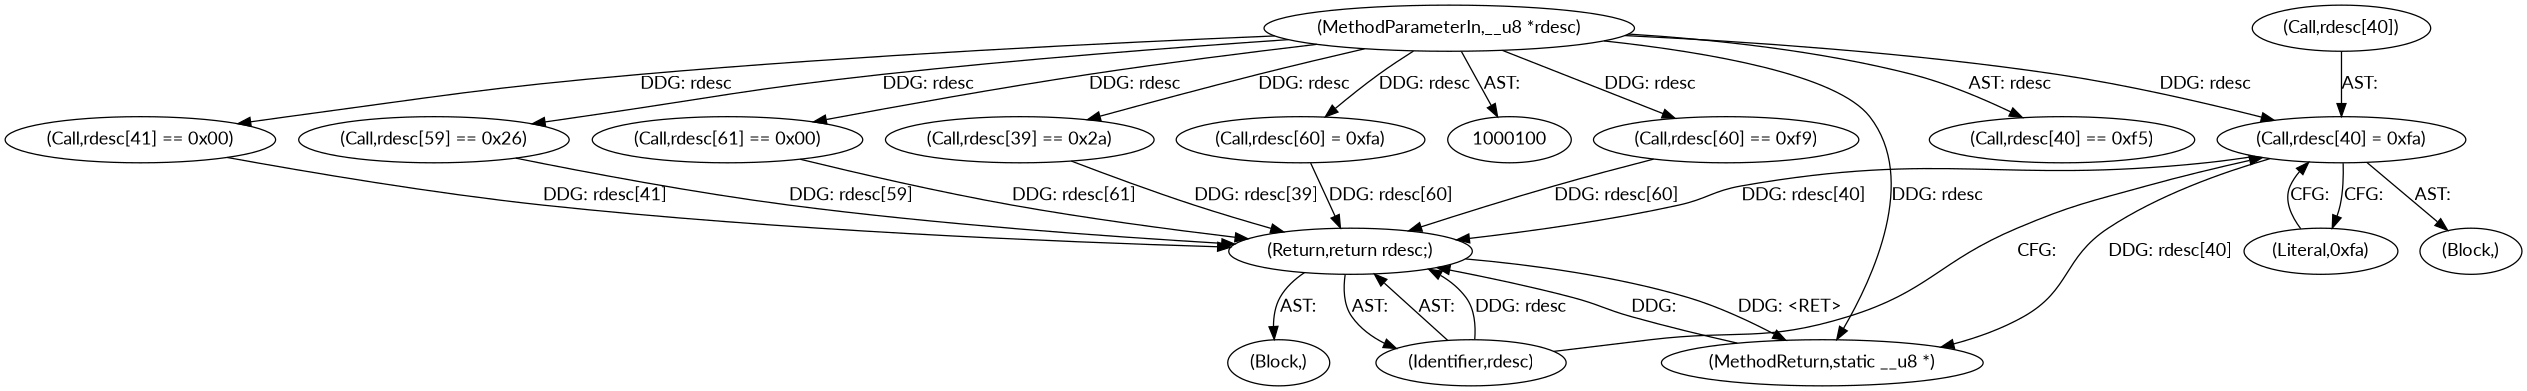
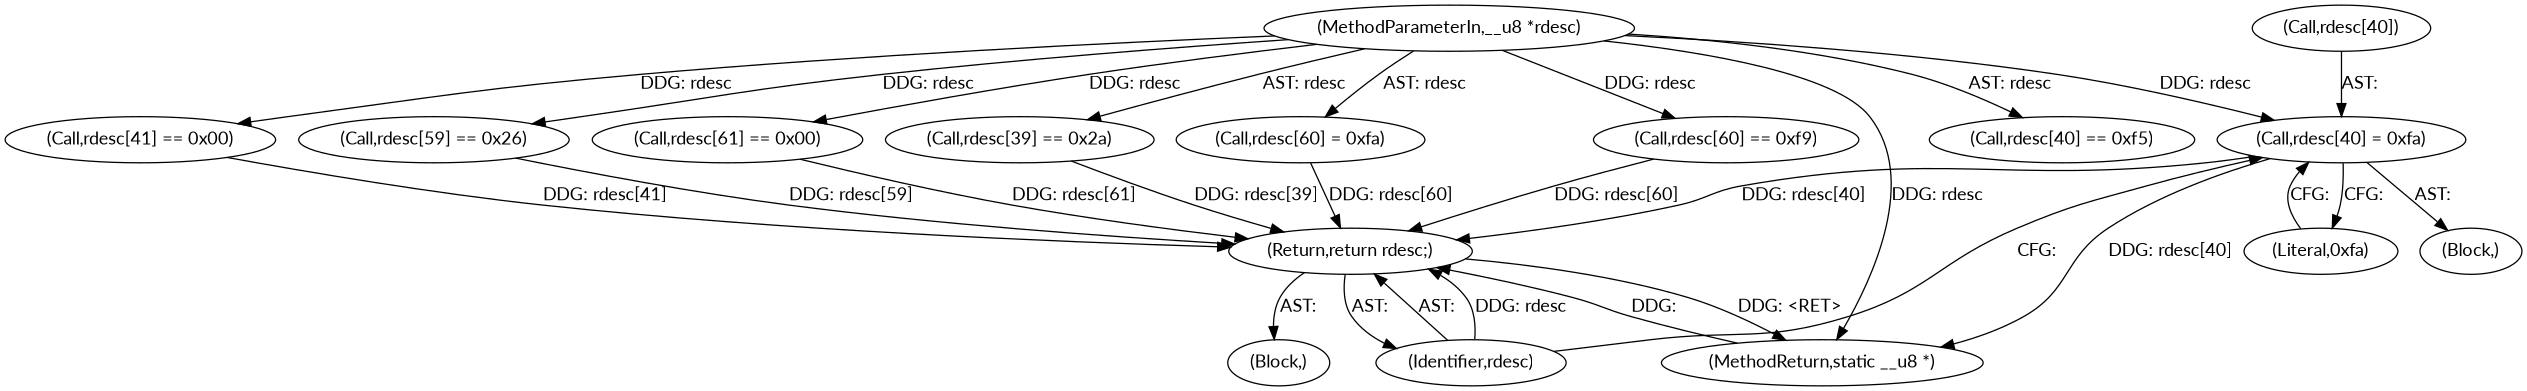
  digraph {
    fontname=Lato
    node [fontname=Lato]
    edge [fontname=Lato]
    n1 [label="(Call,rdesc[40] = 0xfa)"]
    n2 [label="(Return,return rdesc;)"]
    n3 [label="(Literal,0xfa)"]
    n4 [label="(MethodReturn,static __u8 *)"]
    n5 [label="(Block,)"]
    n6 [label="(Block,)"]
    n7 [label="(Identifier,rdesc)"]
    n8 [label="(MethodParameterIn,__u8 *rdesc)"]
    n9 [label="(Call,rdesc[40] == 0xf5)"]
    n10 [label="(Call,rdesc[59] == 0x26)"]
    n11 [label="(Call,rdesc[61] == 0x00)"]
    n12 [label="(Call,rdesc[39] == 0x2a)"]
    n13 [label="(Call,rdesc[60] = 0xfa)"]
    n14 [label="(Call,rdesc[41] == 0x00)"]
    n15 [label="(Call,rdesc[60] == 0xf9)"]
-   1000100
    n17 [label="(Call,rdesc[40])"]
    n1 -> n2 [label="DDG: rdesc[40]"]
    n1 -> n3 [label="CFG: "]
    n1 -> n4 [label="DDG: rdesc[40]"]
    n1 -> n5 [label="AST: "]
    n2 -> n4 [label="DDG: <RET>"]
    n2 -> n6 [label="AST: "]
    n2 -> n7 [label="AST: "]
    n3 -> n1 [label="CFG: "]
    n4 -> n2 [label="DDG: "]
    n7 -> n1 [label="CFG: "]
    n7 -> n2 [label="AST: "]
    n7 -> n2 [label="DDG: rdesc"]
    n8 -> n1 [label="DDG: rdesc"]
    n8 -> n4 [label="DDG: rdesc"]
    n8 -> n9 [label="AST: rdesc"]
    n8 -> n10 [label="DDG: rdesc"]
    n8 -> n11 [label="DDG: rdesc"]
-   n8 -> n12 [label="DDG: rdesc"]
-   n8 -> n13 [label="DDG: rdesc"]
+   n8 -> n12 [label="AST: rdesc"]
+   n8 -> n13 [label="AST: rdesc"]
    n8 -> n14 [label="DDG: rdesc"]
    n8 -> n15 [label="DDG: rdesc"]
-   n8 -> 1000100 [label="AST: "]
    n10 -> n2 [label="DDG: rdesc[59]"]
    n11 -> n2 [label="DDG: rdesc[61]"]
    n12 -> n2 [label="DDG: rdesc[39]"]
    n13 -> n2 [label="DDG: rdesc[60]"]
    n14 -> n2 [label="DDG: rdesc[41]"]
    n15 -> n2 [label="DDG: rdesc[60]"]
    n17 -> n1 [label="AST: "]
  }
